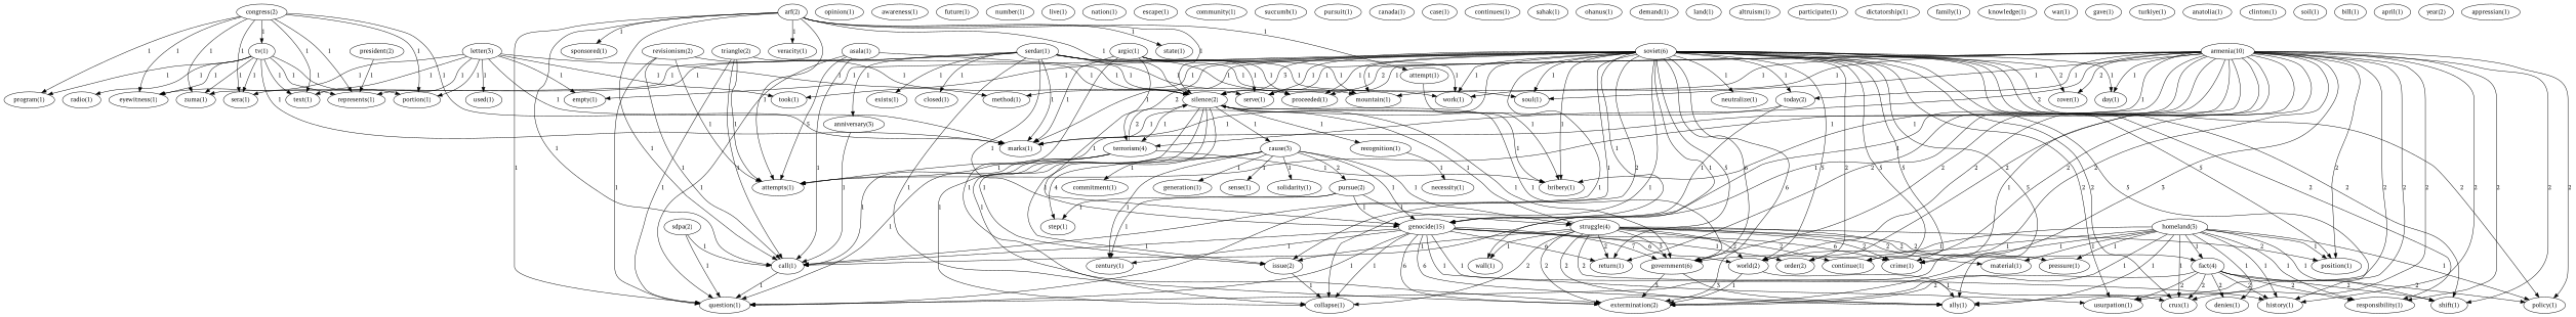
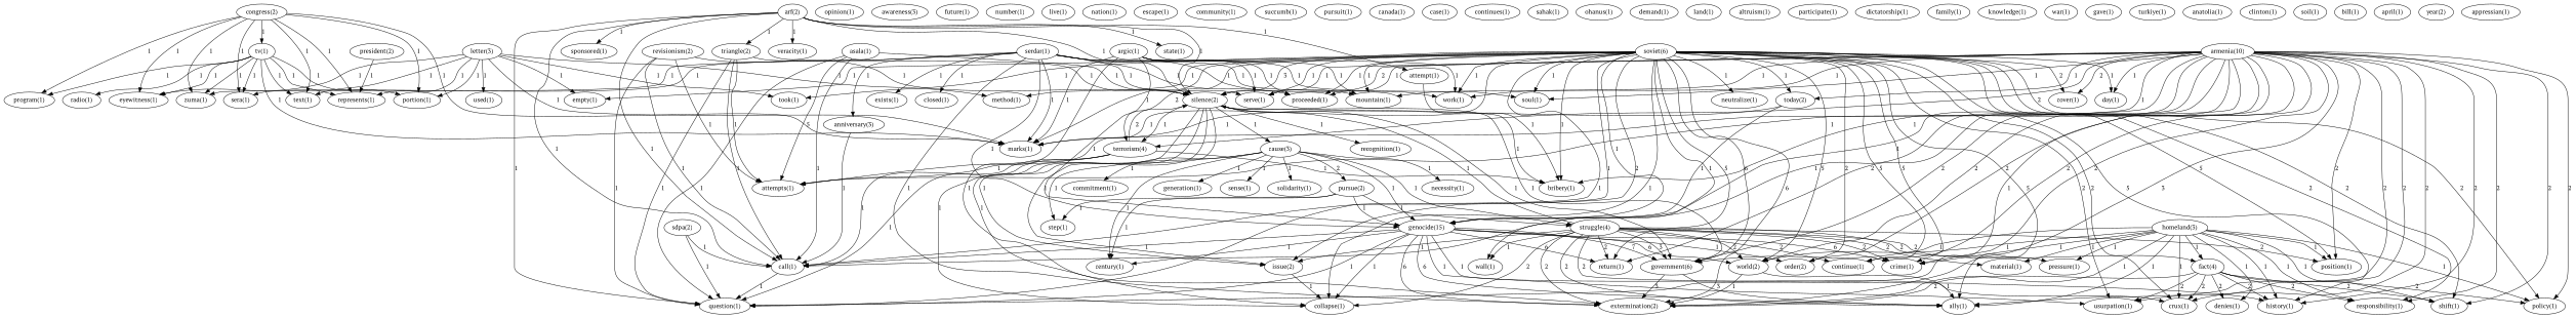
  digraph {
    fontname="PT Serif"
    node [fontname="PT Serif"]
    edge [fontname="PT Serif"]
    n1 [label="tv(1)"]
    n2 [label="zuma(1)"]
    n3 [label="sera(1)"]
    n4 [label="radio(1)"]
    n5 [label="program(1)"]
    n6 [label="portion(1)"]
    n7 [label="text(1)"]
    n8 [label="eyewitness(1)"]
    n9 [label="marks(1)"]
    n10 [label="represents(1)"]
    n11 [label="opinion(1)"]
    n12 [label="arf(2)"]
    n13 [label="silence(2)"]
    n14 [label="sponsored(1)"]
    n15 [label="veracity(1)"]
    n16 [label="attempt(1)"]
    n17 [label="call(1)"]
    n18 [label="state(1)"]
    n19 [label="attempts(1)"]
    n20 [label="question(1)"]
    n21 [label="cause(3)"]
    n22 [label="recognition(1)"]
    n23 [label="terrorism(4)"]
    n24 [label="bribery(1)"]
    n25 [label="issue(2)"]
    n26 [label="collapse(1)"]
    n27 [label="government(6)"]
    n28 [label="pursue(2)"]
    n29 [label="struggle(4)"]
    n30 [label="sense(1)"]
    n31 [label="solidarity(1)"]
    n32 [label="step(1)"]
    n33 [label="commitment(1)"]
    n34 [label="genocide(15)"]
    n35 [label="century(1)"]
    n36 [label="generation(1)"]
    n37 [label="necessity(1)"]
    n38 [label="extermination(2)"]
    n39 [label="ally(1)"]
-   n40 [label="awareness(1)"]
+   n40 [label="awareness(3)"]
    n41 [label="future(1)"]
    n42 [label="number(1)"]
    n43 [label="live(1)"]
    n44 [label="pressure(1)"]
    n45 [label="material(1)"]
    n46 [label="fact(4)"]
    n47 [label="history(1)"]
    n48 [label="position(1)"]
    n49 [label="world(2)"]
    n50 [label="crime(1)"]
    n51 [label="wall(1)"]
    n52 [label="continue(1)"]
    n53 [label="return(1)"]
    n54 [label="crux(1)"]
    n55 [label="usurpation(1)"]
    n56 [label="order(2)"]
    n57 [label="denies(1)"]
    n58 [label="responsibility(1)"]
    n59 [label="shift(1)"]
    n60 [label="policy(1)"]
    n61 [label="nation(1)"]
    n62 [label="escape(1)"]
    n63 [label="community(1)"]
    n64 [label="succumb(1)"]
    n65 [label="pursuit(1)"]
    n66 [label="canada(1)"]
    n67 [label="case(1)"]
    n68 [label="continues(1)"]
    n69 [label="sahak(1)"]
    n70 [label="serdar(1)"]
    n71 [label="exists(1)"]
    n72 [label="closed(1)"]
    n73 [label="anniversary(3)"]
    n74 [label="soul(1)"]
    n75 [label="work(1)"]
    n76 [label="proceeded(1)"]
    n77 [label="mountain(1)"]
    n78 [label="serve(1)"]
    n79 [label="ohanus(1)"]
    n80 [label="homeland(3)"]
    n81 [label="congress(2)"]
    n82 [label="demand(1)"]
    n83 [label="land(1)"]
    n84 [label="altruism(1)"]
    n85 [label="participate(1)"]
    n86 [label="dictatorship(1)"]
    n87 [label="family(1)"]
    n88 [label="knowledge(1)"]
    n89 [label="letter(3)"]
    n90 [label="used(1)"]
    n91 [label="method(1)"]
    n92 [label="took(1)"]
    n93 [label="empty(1)"]
    n94 [label="armenia(10)"]
    n95 [label="cover(1)"]
    n96 [label="day(1)"]
    n97 [label="today(2)"]
    n98 [label="soviet(6)"]
    n99 [label="neutralize(1)"]
    n100 [label="triangle(2)"]
    n101 [label="asala(1)"]
    n102 [label="war(1)"]
    n103 [label="revisionism(2)"]
    n104 [label="argic(1)"]
    n105 [label="gave(1)"]
    n106 [label="turkiye(1)"]
    n107 [label="anatolia(1)"]
    n108 [label="clinton(1)"]
    n109 [label="soil(1)"]
    n110 [label="sdpa(2)"]
    n111 [label="bill(1)"]
    n112 [label="april(1)"]
    n113 [label="president(2)"]
    n114 [label="year(2)"]
    n115 [label="appressian(1)"]
    n1 -> n2 [label=1]
    n1 -> n3 [label=1]
    n1 -> n4 [label=1]
    n1 -> n5 [label=1]
    n1 -> n6 [label=1]
    n1 -> n7 [label=1]
    n1 -> n8 [label=1]
    n1 -> n9 [label=1]
    n1 -> n10 [label=1]
    n12 -> n13 [label=1]
    n12 -> n13 [label=1]
    n12 -> n14 [label=1]
    n12 -> n15 [label=1]
    n12 -> n16 [label=1]
    n12 -> n17 [label=1]
    n12 -> n17 [label=1]
    n12 -> n18 [label=1]
-   n12 -> n19 [label=1]
+   n12 -> n100 [label=1]
    n12 -> n20 [label=1]
    n13 -> n21 [label=1]
    n13 -> n22 [label=1]
    n13 -> n23 [label=1]
    n13 -> n24 [label=1]
    n13 -> n25 [label=1]
    n13 -> n25 [label=1]
    n13 -> n26 [label=1]
    n13 -> n26 [label=1]
    n13 -> n27 [label=1]
    n13 -> n27 [label=1]
    n16 -> n24 [label=1]
    n17 -> n20 [label=1]
    n21 -> n28 [label=2]
    n21 -> n29 [label=1]
    n21 -> n30 [label=1]
    n21 -> n31 [label=1]
-   n21 -> n32 [label=4]
+   n21 -> n32 [label=1]
    n21 -> n33 [label=1]
    n21 -> n34 [label=1]
    n21 -> n35 [label=1]
    n21 -> n36 [label=1]
-   n22 -> n37 [label=1]
+   n21 -> n37 [label=1]
    n23 -> n13 [label=2]
    n23 -> n17 [label=1]
    n23 -> n19 [label=1]
    n23 -> n20 [label=1]
    n23 -> n24 [label=1]
    n25 -> n26 [label=1]
    n27 -> n38 [label=3]
    n27 -> n39 [label=3]
    n28 -> n29 [label=1]
    n28 -> n32 [label=1]
    n28 -> n34 [label=1]
    n28 -> n35 [label=1]
    n29 -> n13 [label=1]
    n29 -> n25 [label=1]
    n29 -> n26 [label=2]
    n29 -> n27 [label=3]
    n29 -> n38 [label=2]
    n29 -> n39 [label=2]
    n29 -> n44 [label=2]
    n29 -> n45 [label=2]
    n29 -> n46 [label=2]
    n29 -> n47 [label=2]
    n29 -> n48 [label=2]
    n29 -> n49 [label=2]
    n29 -> n50 [label=2]
    n29 -> n51 [label=1]
    n29 -> n52 [label=2]
    n29 -> n53 [label=2]
    n34 -> n17 [label=1]
    n34 -> n20 [label=1]
    n34 -> n26 [label=1]
    n34 -> n27 [label=7]
    n34 -> n35 [label=1]
    n34 -> n38 [label=6]
    n34 -> n39 [label=6]
    n34 -> n49 [label=6]
    n34 -> n50 [label=6]
    n34 -> n53 [label=6]
    n34 -> n54 [label=1]
    n34 -> n55 [label=1]
    n34 -> n56 [label=1]
    n46 -> n38 [label=2]
    n46 -> n47 [label=2]
    n46 -> n54 [label=2]
    n46 -> n55 [label=2]
    n46 -> n57 [label=2]
    n46 -> n58 [label=2]
    n46 -> n59 [label=2]
    n46 -> n60 [label=2]
    n49 -> n38 [label=1]
    n49 -> n39 [label=1]
    n70 -> n2 [label=1]
    n70 -> n3 [label=1]
    n70 -> n9 [label=1]
    n70 -> n34 [label=1]
    n70 -> n38 [label=1]
    n70 -> n71 [label=1]
    n70 -> n72 [label=1]
    n70 -> n73 [label=1]
    n70 -> n74 [label=1]
    n70 -> n75 [label=1]
    n70 -> n76 [label=1]
    n70 -> n77 [label=1]
    n70 -> n78 [label=1]
    n73 -> n17 [label=1]
    n80 -> n27 [label=1]
    n80 -> n38 [label=1]
    n80 -> n39 [label=1]
    n80 -> n44 [label=1]
    n80 -> n45 [label=1]
    n80 -> n46 [label=1]
    n80 -> n47 [label=1]
    n80 -> n48 [label=1]
    n80 -> n49 [label=1]
    n80 -> n50 [label=1]
    n80 -> n54 [label=1]
    n80 -> n57 [label=1]
    n80 -> n58 [label=1]
    n80 -> n59 [label=1]
    n80 -> n60 [label=1]
    n81 -> n1 [label=1]
    n81 -> n2 [label=1]
    n81 -> n3 [label=1]
    n81 -> n5 [label=1]
    n81 -> n6 [label=1]
    n81 -> n7 [label=1]
    n81 -> n8 [label=1]
    n81 -> n9 [label=1]
    n81 -> n10 [label=1]
    n89 -> n6 [label=1]
    n89 -> n7 [label=1]
    n89 -> n8 [label=1]
    n89 -> n9 [label=1]
    n89 -> n10 [label=1]
    n89 -> n90 [label=1]
    n89 -> n91 [label=1]
    n89 -> n92 [label=1]
    n89 -> n93 [label=1]
    n94 -> n9 [label=1]
    n94 -> n13 [label=2]
    n94 -> n17 [label=1]
    n94 -> n19 [label=1]
    n94 -> n20 [label=1]
    n94 -> n23 [label=2]
    n94 -> n24 [label=1]
    n94 -> n27 [label=2]
    n94 -> n34 [label=1]
    n94 -> n38 [label=3]
    n94 -> n39 [label=2]
    n94 -> n47 [label=2]
    n94 -> n48 [label=2]
    n94 -> n49 [label=2]
    n94 -> n50 [label=2]
    n94 -> n52 [label=2]
    n94 -> n53 [label=2]
    n94 -> n54 [label=2]
    n94 -> n55 [label=2]
    n94 -> n56 [label=2]
    n94 -> n58 [label=2]
    n94 -> n59 [label=2]
    n94 -> n60 [label=2]
    n94 -> n74 [label=1]
    n94 -> n75 [label=1]
    n94 -> n76 [label=1]
    n94 -> n77 [label=1]
    n94 -> n78 [label=1]
    n94 -> n95 [label=2]
    n94 -> n96 [label=1]
    n94 -> n97 [label=1]
    n97 -> n9 [label=1]
    n97 -> n34 [label=1]
    n98 -> n9 [label=1]
    n98 -> n13 [label=3]
    n98 -> n17 [label=1]
    n98 -> n19 [label=1]
    n98 -> n20 [label=1]
    n98 -> n23 [label=2]
    n98 -> n24 [label=1]
    n98 -> n25 [label=2]
    n98 -> n26 [label=1]
    n98 -> n27 [label=6]
    n98 -> n34 [label=1]
    n98 -> n38 [label=6]
    n98 -> n39 [label=5]
    n98 -> n47 [label=5]
    n98 -> n48 [label=5]
    n98 -> n49 [label=5]
    n98 -> n50 [label=5]
    n98 -> n51 [label=1]
    n98 -> n52 [label=5]
    n98 -> n53 [label=5]
    n98 -> n54 [label=2]
    n98 -> n55 [label=2]
    n98 -> n56 [label=2]
    n98 -> n58 [label=2]
    n98 -> n59 [label=2]
    n98 -> n60 [label=2]
    n98 -> n74 [label=1]
    n98 -> n75 [label=1]
    n98 -> n76 [label=1]
    n98 -> n77 [label=1]
    n98 -> n78 [label=1]
    n98 -> n91 [label=1]
    n98 -> n92 [label=1]
    n98 -> n93 [label=1]
    n98 -> n95 [label=2]
    n98 -> n96 [label=1]
    n98 -> n97 [label=1]
    n98 -> n99 [label=1]
    n100 -> n13 [label=1]
    n100 -> n17 [label=1]
    n100 -> n19 [label=1]
    n100 -> n20 [label=1]
    n101 -> n13 [label=1]
    n101 -> n17 [label=1]
    n101 -> n19 [label=5]
    n101 -> n20 [label=1]
    n103 -> n13 [label=1]
    n103 -> n17 [label=1]
    n103 -> n19 [label=1]
    n103 -> n20 [label=1]
    n104 -> n9 [label=1]
    n104 -> n34 [label=1]
    n104 -> n38 [label=1]
    n104 -> n75 [label=1]
    n104 -> n76 [label=1]
    n104 -> n77 [label=1]
    n104 -> n78 [label=1]
    n110 -> n17 [label=1]
    n110 -> n20 [label=1]
    n113 -> n10 [label=1]
  }
